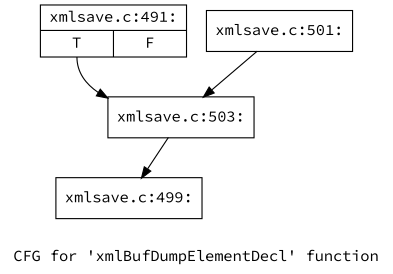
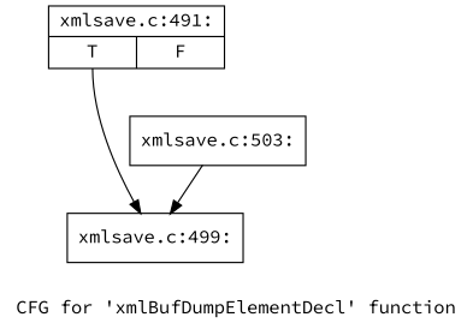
  digraph {
    fontname="Source Code Pro"
    label="CFG for 'xmlBufDumpElementDecl' function"
    node [fontname="Source Code Pro" shape=record]
    edge [fontname="Source Code Pro"]
    n1 [label="{xmlsave.c:491:|{<s0>T|<s1>F}}"]
    n2 [label="{xmlsave.c:499:}"]
-   n3 [label="{xmlsave.c:501:}"]
    n4 [label="{xmlsave.c:503:}"]
-   n1 -> n4 [tailport=s0]
-   n3 -> n4
+   n1 -> n2 [tailport=s0]
    n4 -> n2
  }
